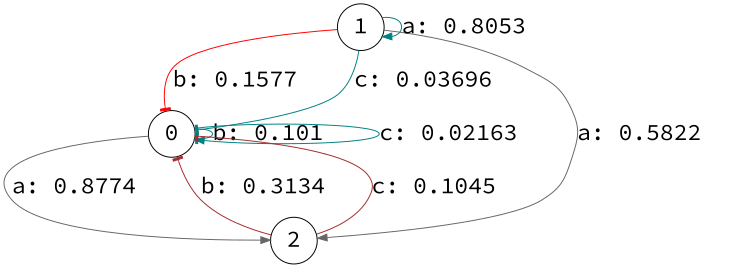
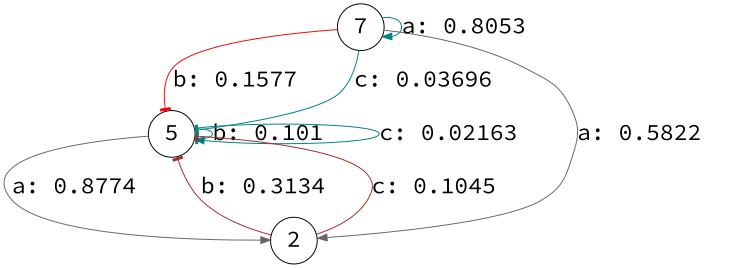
  digraph {
    fontname="Source Code Pro"
    node [fontname="Source Code Pro" fontsize=24 shape=circle]
    edge [arrowhead=tee color=teal fontname="Source Code Pro" fontsize=24]
-   0
+   0 [label=5]
    2
-   1
+   1 [label=7]
    0 -> 0 [label="b: 0.101    "]
    0 -> 0 [arrowhead=normal label="c: 0.02163  "]
    0 -> 2 [arrowhead=normal color=gray40 label="a: 0.8774   "]
    2 -> 0 [color=brown label="b: 0.3134   "]
    2 -> 0 [color=brown label="c: 0.1045   "]
    1 -> 0 [color=red label="b: 0.1577   "]
    1 -> 0 [label="c: 0.03696  "]
    1 -> 2 [arrowhead=normal color=gray40 label="a: 0.5822   "]
    1 -> 1 [arrowhead=normal label="a: 0.8053   "]
  }
